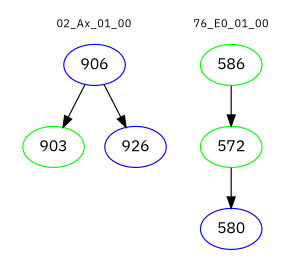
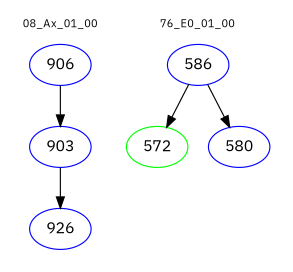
  digraph {
    fontname="IBM Plex Sans"
    node [color=blue fontname="IBM Plex Sans"]
    edge [color=black fontname="IBM Plex Sans"]
    n1 [label=906]
-   n2 [color=green label=903]
+   n2 [label=903]
    n3 [label=926]
-   n4 [color=green label=586]
+   n4 [label=586]
    n5 [color=green label=572]
    n6 [label=580]
    subgraph cluster_1 {
      color=white
      fontsize=10
-     label="02_Ax_01_00"
+     label="08_Ax_01_00"
      n1
      n2
      n3
    }
    subgraph cluster_2 {
      color=white
      fontsize=10
      label="76_E0_01_00"
      n4
      n5
      n6
    }
    n1 -> n2
-   n1 -> n3
+   n2 -> n3
    n4 -> n5
-   n5 -> n6
+   n4 -> n6
  }
